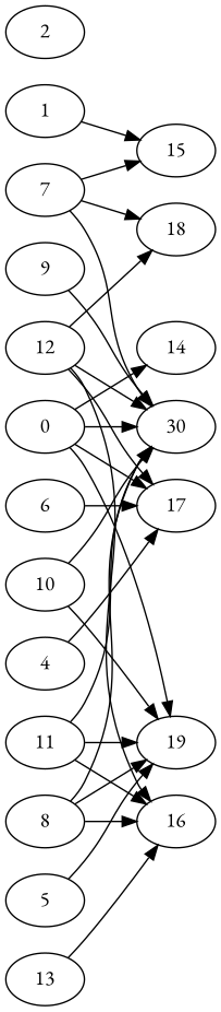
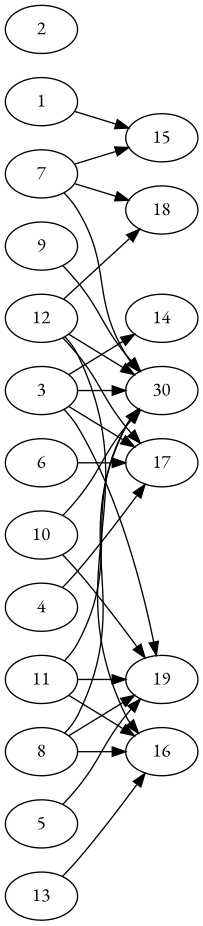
  digraph {
    fontname="EB Garamond"
    rankdir=LR
    node [alpha=0.18 expect_size=11986944 fontname="EB Garamond"]
    edge [fontname="EB Garamond"]
    1 [alpha=0.04 expect_size=9575424]
    15 [alpha=0.03 expect_size=16704512]
    2 [alpha=0.15 expect_size=35414016]
-   3 [alpha=0.11 expect_size=12023808 label=0]
+   3 [alpha=0.11 expect_size=12023808]
    14 [alpha=0.12 expect_size=10440704]
    17 [alpha=0.16 expect_size=45395968]
    19 [alpha=0.02 expect_size=48336896]
    n8 [expect_size=21387264 label=30]
    4 [alpha=0.03 expect_size=45842432]
    5 [expect_size=35048448]
    6 [alpha=0.15 expect_size=38808576]
    7 [alpha=0.06]
    18 [alpha=0.12]
    8 [alpha=0.15 expect_size=32563200]
    16 [alpha=0.19 expect_size=11153408]
    9 [alpha=0.09 expect_size=10692608]
    10 [alpha=0.14 expect_size=43358208]
    11 [alpha=0.04 expect_size=34451456]
    12 [expect_size=44003328]
    13 [expect_size=32028672]
    1 -> 15
    3 -> 14
    3 -> 17
    3 -> 19
    3 -> n8
    4 -> 17
    5 -> 19
    6 -> 17
    7 -> 15
    7 -> n8
    7 -> 18
    8 -> 19
    8 -> n8
    8 -> 16
    9 -> n8
    10 -> 19
    10 -> n8
    11 -> 19
    11 -> n8
    11 -> 16
    12 -> 17
    12 -> n8
    12 -> 18
    12 -> 16
    13 -> 16
  }
